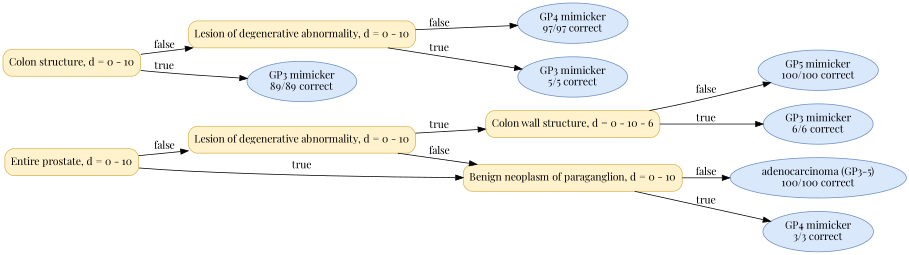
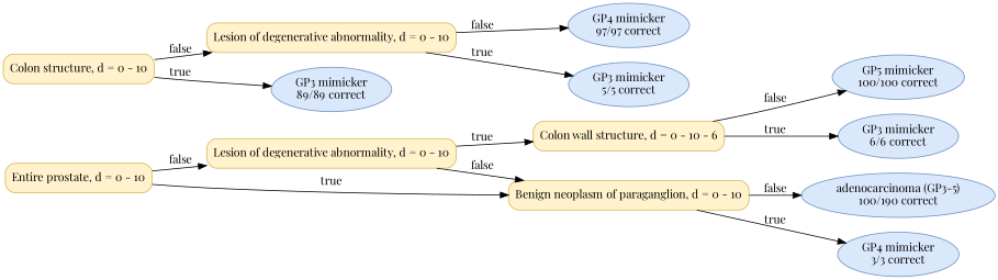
  digraph {
    fontname="Playfair Display"
    rankdir=LR
    node [color="#6C8EBF" fillcolor="#DAE8FC" fontname="Playfair Display" shape=ellipse style="rounded,filled"]
    edge [fontname="Playfair Display"]
    n1 [color="#D6B656" fillcolor="#FFF2CC" label="Entire prostate, d = 0 - 10" shape=box]
    n2 [color="#D6B656" fillcolor="#FFF2CC" label="Lesion of degenerative abnormality, d = 0 - 10" shape=box]
    n3 [color="#D6B656" fillcolor="#FFF2CC" label="Benign neoplasm of paraganglion, d = 0 - 10" shape=box]
    n4 [color="#D6B656" fillcolor="#FFF2CC" label="Colon wall structure, d = 0 - 10 - 6" shape=box]
    n5 [color="#D6B656" fillcolor="#FFF2CC" label="Colon structure, d = 0 - 10" shape=box]
    n6 [color="#D6B656" fillcolor="#FFF2CC" label="Lesion of degenerative abnormality, d = 0 - 10" shape=box]
    n7 [label=<GP3 mimicker<br/>89/89 correct>]
-   n8 [label=<adenocarcinoma (GP3-5)<br/>100/100 correct>]
+   n8 [label=<adenocarcinoma (GP3-5)<br/>100/190 correct>]
    n9 [label=<GP4 mimicker<br/>3/3 correct>]
    n10 [label=<GP5 mimicker<br/>100/100 correct>]
    n11 [label=<GP3 mimicker<br/>6/6 correct>]
    n12 [label=<GP4 mimicker<br/>97/97 correct>]
    n13 [label=<GP3 mimicker<br/>5/5 correct>]
    n1 -> n2 [label=false]
    n1 -> n3 [label=true]
    n2 -> n3 [label=false]
    n2 -> n4 [label=true]
    n3 -> n8 [label=false]
    n3 -> n9 [label=true]
    n4 -> n10 [label=false]
    n4 -> n11 [label=true]
    n5 -> n6 [label=false]
    n5 -> n7 [label=true]
    n6 -> n12 [label=false]
    n6 -> n13 [label=true]
  }
